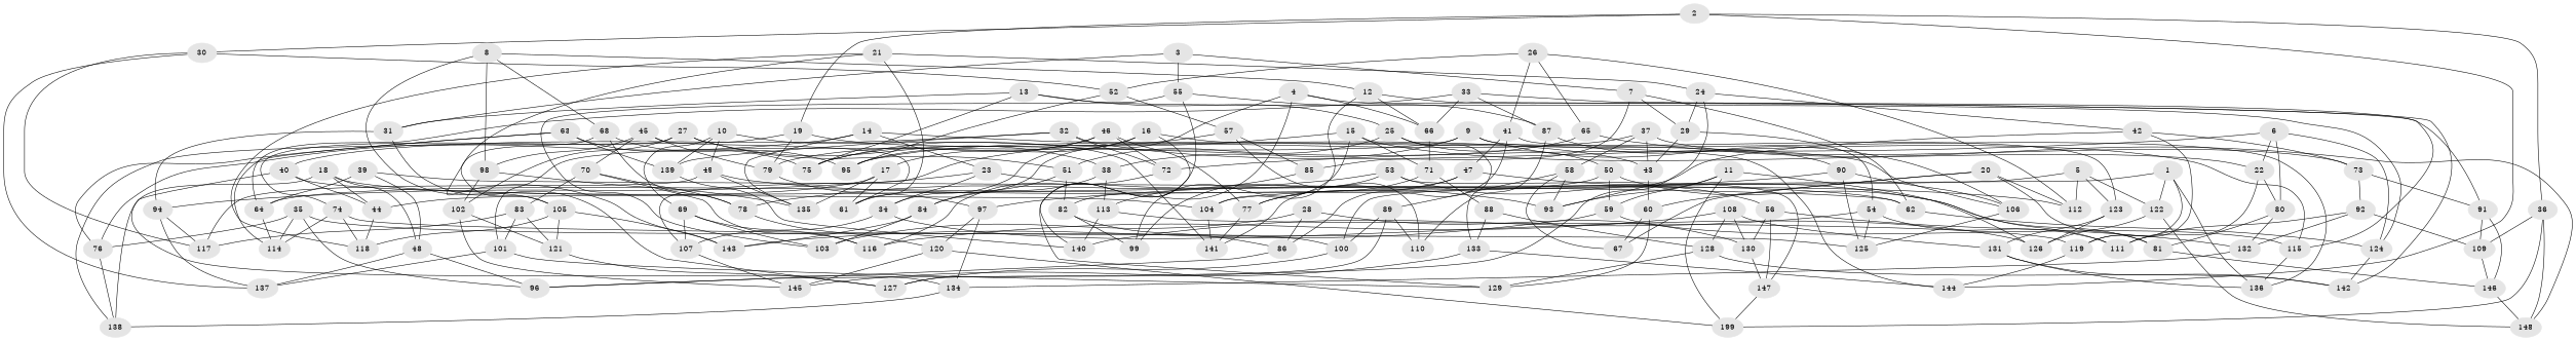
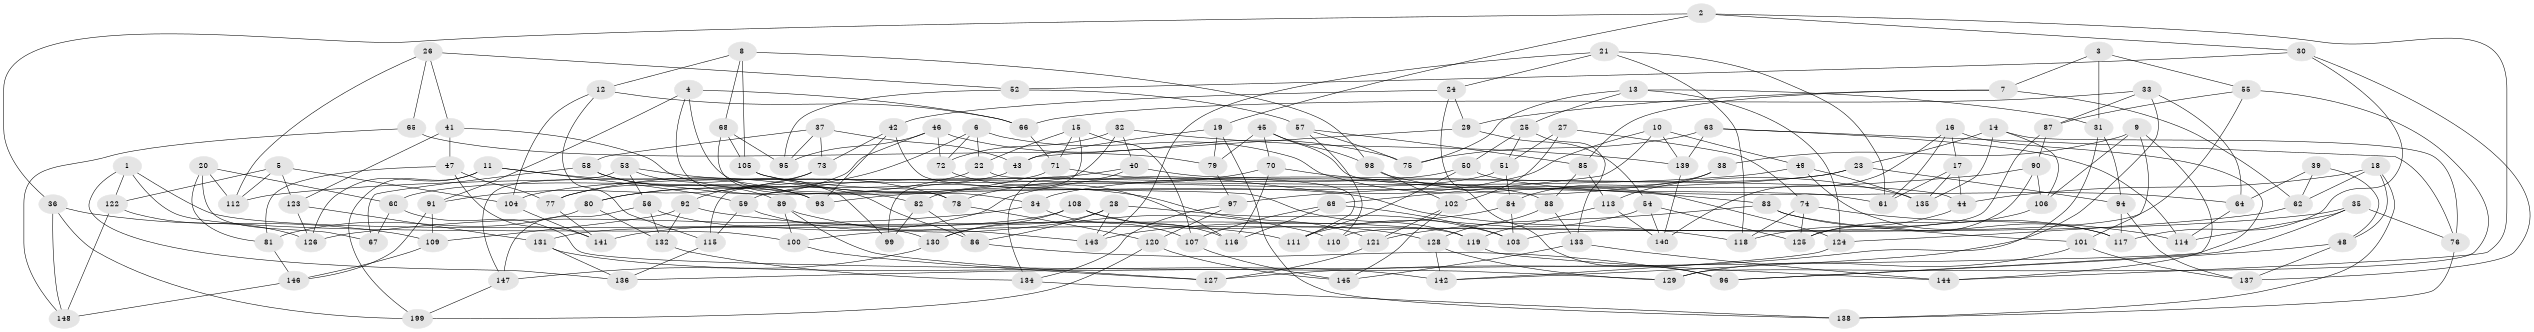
  graph {
    node [color=gray90 style=filled]
    1
    100
    119
    122
    136
    127
    144
    126
    148
    2
    19
    30
    36
    138
    43
    79
    52
    117
    137
    n20 [label=199]
    109
    3
    7
    31
    55
    29
    62
    85
    94
    39
    48
    64
    103
    87
    129
    4
    34
    66
    82
    91
    107
    71
    99
    86
    146
    5
    104
    112
    123
    141
    131
    6
    22
    72
    80
    124
    111
    116
    81
    132
    142
    54
    113
    88
    8
    12
    68
    98
    105
    115
    95
    78
    135
    102
    118
    121
    9
    38
    101
    106
    84
    125
    10
    49
    69
    139
    140
    11
    59
    93
    143
    13
    25
    75
    50
    51
    133
    14
    23
    76
    15
    77
    145
    16
    17
    61
    44
    18
    96
    60
    97
    20
    67
    21
    24
    42
    73
    26
    41
    65
    47
    57
    27
    74
    114
    28
    130
    147
    32
    40
    134
    33
    110
    90
    35
    37
    58
    89
    92
    45
    70
    83
    46
    53
    56
    120
    63
    128
    108
    1 -- 100
    1 -- 119
    1 -- 122
    1 -- 136
    100 -- 127
    119 -- 144
    122 -- 126
    122 -- 148
    2 -- 144
    2 -- 19
    2 -- 30
    2 -- 36
    19 -- 138
    19 -- 43
    19 -- 79
    30 -- 52
    30 -- 117
    30 -- 137
    36 -- 148
    36 -- n20
    36 -- 109
    43 -- 60
    79 -- 97
    52 -- 95
    52 -- 57
    109 -- 146
    3 -- 7
    3 -- 31
    3 -- 55
    7 -- 29
    7 -- 62
    7 -- 85
    31 -- 127
    31 -- 94
    55 -- 103
    55 -- 87
    55 -- 129
    29 -- 43
    29 -- 54
    62 -- 124
    85 -- 113
+   85 -- 88
    94 -- 117
    94 -- 137
    39 -- 62
    39 -- 48
    39 -- 64
    48 -- 137
    48 -- 96
    64 -- 114
    87 -- 110
    87 -- 90
    4 -- 34
    4 -- 66
    4 -- 82
    4 -- 91
    34 -- 126
    34 -- 107
    66 -- 71
    82 -- 99
    82 -- 86
    91 -- 109
    91 -- 146
    107 -- 145
    71 -- 88
    71 -- 77
    86 -- 96
    146 -- 148
    5 -- 122
    5 -- 104
    5 -- 112
    5 -- 123
    104 -- 141
    123 -- 126
    123 -- 131
    131 -- 136
    131 -- 142
    6 -- 22
    6 -- 72
    6 -- 80
    6 -- 124
    22 -- 80
    22 -- 111
    72 -- 116
    80 -- 81
    80 -- 132
    124 -- 142
    81 -- 146
    132 -- 134
    54 -- 111
    54 -- 125
    54 -- 140
    113 -- 119
    113 -- 140
    88 -- 133
    88 -- 128
    8 -- 12
    8 -- 68
    8 -- 98
    8 -- 105
    12 -- 66
    12 -- 104
    12 -- 115
    68 -- 105
    68 -- 95
    68 -- 78
    98 -- 135
    98 -- 102
    105 -- 118
    105 -- 121
    115 -- 136
    78 -- 120
    102 -- 121
    102 -- 145
    121 -- 127
    9 -- 136
    9 -- 38
    9 -- 101
    9 -- 106
    38 -- 113
    38 -- 84
    101 -- 137
    101 -- 129
    106 -- 125
    84 -- 103
    84 -- 143
    10 -- 141
    10 -- 49
    10 -- 69
    10 -- 139
    49 -- 117
    49 -- 112
    49 -- 135
    69 -- 103
    69 -- 107
    69 -- 116
    139 -- 140
    11 -- 126
    11 -- n20
    11 -- 59
    11 -- 93
    59 -- 115
    59 -- 143
    13 -- 31
    13 -- 124
    13 -- 25
    13 -- 75
    25 -- 50
    25 -- 51
    25 -- 133
    50 -- 64
    50 -- 111
    50 -- 59
    51 -- 82
    51 -- 84
    133 -- 144
    133 -- 145
    14 -- 135
    14 -- 106
    14 -- 23
    14 -- 76
    23 -- 94
    23 -- 34
    23 -- 93
    76 -- 138
    15 -- 107
    15 -- 71
    15 -- 99
    15 -- 22
    77 -- 141
    16 -- 144
    16 -- 140
    16 -- 17
    16 -- 61
    17 -- 135
    17 -- 61
    17 -- 44
    44 -- 118
    18 -- 138
    18 -- 62
    18 -- 48
    18 -- 44
    60 -- 129
    60 -- 67
    97 -- 134
    97 -- 120
    20 -- 112
    20 -- 81
    20 -- 60
    20 -- 67
    21 -- 118
    21 -- 143
    21 -- 61
    21 -- 24
    24 -- 29
    24 -- 96
    24 -- 42
    42 -- 119
    42 -- 93
    42 -- 73
    73 -- 91
    73 -- 92
    26 -- 52
    26 -- 112
    26 -- 41
    26 -- 65
    41 -- 86
    41 -- 123
    41 -- 47
    65 -- 148
    65 -- 79
    47 -- 141
    47 -- 81
    47 -- 77
    57 -- 85
    57 -- 75
    57 -- 110
    27 -- 102
-   27 -- 38
    27 -- 51
    27 -- 74
    74 -- 118
    74 -- 125
    74 -- 114
    28 -- 103
    28 -- 86
-   105 -- 143
+   28 -- 143
    28 -- 130
    130 -- 147
    147 -- n20
    32 -- 72
    32 -- 115
    32 -- 139
    32 -- 40
    40 -- 104
    40 -- 44
    40 -- 134
    134 -- 138
    33 -- 64
    33 -- 87
    33 -- 66
    33 -- 142
    90 -- 106
    90 -- 125
    90 -- 97
    35 -- 100
    35 -- 76
    35 -- 96
    35 -- 114
    37 -- 43
    37 -- 95
    37 -- 73
    37 -- 58
    58 -- 93
    58 -- 67
    58 -- 89
    89 -- 100
    89 -- 127
    89 -- 110
    92 -- 109
    92 -- 111
    92 -- 132
    45 -- 79
    45 -- 98
    45 -- 61
    45 -- 70
    70 -- 116
    70 -- 78
    70 -- 83
    83 -- 117
    83 -- 121
    83 -- 101
    46 -- 72
    46 -- 95
    46 -- 75
    46 -- 77
    53 -- 99
    53 -- 78
    53 -- 147
    53 -- 56
    56 -- 132
    56 -- 130
    56 -- 147
    120 -- n20
    120 -- 145
    63 -- 139
    63 -- 75
    63 -- 76
    63 -- 114
    128 -- 129
    128 -- 142
    108 -- 131
    108 -- 116
    108 -- 130
    108 -- 128
  }
